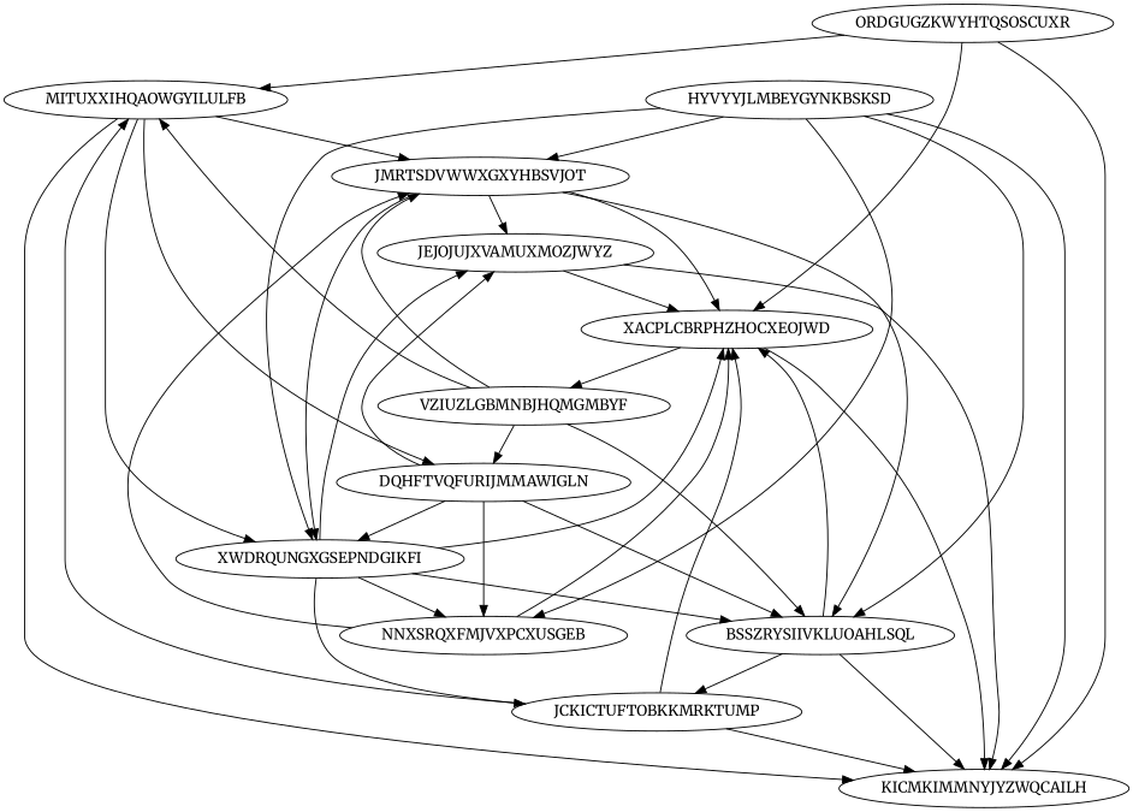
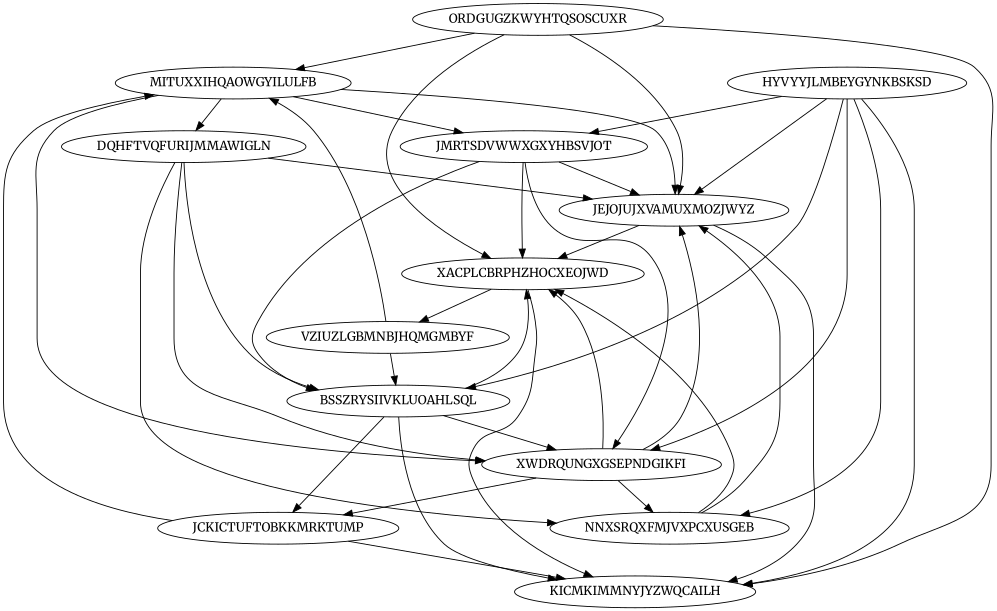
  digraph {
    fontname=Merriweather
    node [Weight=20 fontname=Merriweather]
    edge [Weight=18 fontname=Merriweather]
    ORDGUGZKWYHTQSOSCUXR [Weight=14]
    MITUXXIHQAOWGYILULFB [Weight=16]
    JEJOJUJXVAMUXMOZJWYZ [Weight=17]
    XACPLCBRPHZHOCXEOJWD
    KICMKIMMNYJYZWQCAILH
    JMRTSDVWWXGXYHBSVJOT [Weight=11]
    DQHFTVQFURIJMMAWIGLN
    XWDRQUNGXGSEPNDGIKFI [Weight=13]
    VZIUZLGBMNBJHQMGMBYF [Weight=14]
    BSSZRYSIIVKLUOAHLSQL [Weight=16]
    NNXSRQXFMJVXPCXUSGEB [Weight=15]
    JCKICTUFTOBKKMRKTUMP [Weight=10]
    HYVYYJLMBEYGYNKBSKSD [Weight=12]
    ORDGUGZKWYHTQSOSCUXR -> MITUXXIHQAOWGYILULFB [Weight=14]
+   ORDGUGZKWYHTQSOSCUXR -> JEJOJUJXVAMUXMOZJWYZ [Weight=17]
    ORDGUGZKWYHTQSOSCUXR -> XACPLCBRPHZHOCXEOJWD [Weight=12]
    ORDGUGZKWYHTQSOSCUXR -> KICMKIMMNYJYZWQCAILH [Weight=12]
-   MITUXXIHQAOWGYILULFB -> KICMKIMMNYJYZWQCAILH [Weight=11]
+   MITUXXIHQAOWGYILULFB -> JEJOJUJXVAMUXMOZJWYZ [Weight=11]
    MITUXXIHQAOWGYILULFB -> JMRTSDVWWXGXYHBSVJOT [Weight=15]
    MITUXXIHQAOWGYILULFB -> DQHFTVQFURIJMMAWIGLN [Weight=12]
    MITUXXIHQAOWGYILULFB -> XWDRQUNGXGSEPNDGIKFI [Weight=19]
    JEJOJUJXVAMUXMOZJWYZ -> XACPLCBRPHZHOCXEOJWD [Weight=16]
    JEJOJUJXVAMUXMOZJWYZ -> KICMKIMMNYJYZWQCAILH [Weight=17]
    XACPLCBRPHZHOCXEOJWD -> KICMKIMMNYJYZWQCAILH [Weight=12]
    XACPLCBRPHZHOCXEOJWD -> VZIUZLGBMNBJHQMGMBYF
    JMRTSDVWWXGXYHBSVJOT -> JEJOJUJXVAMUXMOZJWYZ
    JMRTSDVWWXGXYHBSVJOT -> XACPLCBRPHZHOCXEOJWD [Weight=11]
    JMRTSDVWWXGXYHBSVJOT -> XWDRQUNGXGSEPNDGIKFI [Weight=16]
    JMRTSDVWWXGXYHBSVJOT -> BSSZRYSIIVKLUOAHLSQL [Weight=14]
    DQHFTVQFURIJMMAWIGLN -> JEJOJUJXVAMUXMOZJWYZ [Weight=19]
    DQHFTVQFURIJMMAWIGLN -> XWDRQUNGXGSEPNDGIKFI [Weight=11]
    DQHFTVQFURIJMMAWIGLN -> BSSZRYSIIVKLUOAHLSQL [Weight=17]
    DQHFTVQFURIJMMAWIGLN -> NNXSRQXFMJVXPCXUSGEB [Weight=19]
    XWDRQUNGXGSEPNDGIKFI -> JEJOJUJXVAMUXMOZJWYZ [Weight=15]
    XWDRQUNGXGSEPNDGIKFI -> XACPLCBRPHZHOCXEOJWD [Weight=11]
-   XWDRQUNGXGSEPNDGIKFI -> BSSZRYSIIVKLUOAHLSQL [Weight=14]
+   BSSZRYSIIVKLUOAHLSQL -> XWDRQUNGXGSEPNDGIKFI [Weight=14]
    XWDRQUNGXGSEPNDGIKFI -> NNXSRQXFMJVXPCXUSGEB [Weight=10]
    XWDRQUNGXGSEPNDGIKFI -> JCKICTUFTOBKKMRKTUMP [Weight=19]
    VZIUZLGBMNBJHQMGMBYF -> MITUXXIHQAOWGYILULFB
-   VZIUZLGBMNBJHQMGMBYF -> JMRTSDVWWXGXYHBSVJOT
-   VZIUZLGBMNBJHQMGMBYF -> DQHFTVQFURIJMMAWIGLN
    VZIUZLGBMNBJHQMGMBYF -> BSSZRYSIIVKLUOAHLSQL [Weight=12]
    BSSZRYSIIVKLUOAHLSQL -> XACPLCBRPHZHOCXEOJWD [Weight=11]
    BSSZRYSIIVKLUOAHLSQL -> KICMKIMMNYJYZWQCAILH [Weight=10]
    BSSZRYSIIVKLUOAHLSQL -> JCKICTUFTOBKKMRKTUMP [Weight=16]
-   NNXSRQXFMJVXPCXUSGEB -> JMRTSDVWWXGXYHBSVJOT
+   NNXSRQXFMJVXPCXUSGEB -> JEJOJUJXVAMUXMOZJWYZ
    NNXSRQXFMJVXPCXUSGEB -> XACPLCBRPHZHOCXEOJWD [Weight=20]
    JCKICTUFTOBKKMRKTUMP -> MITUXXIHQAOWGYILULFB [Weight=19]
-   JCKICTUFTOBKKMRKTUMP -> XACPLCBRPHZHOCXEOJWD [Weight=16]
    JCKICTUFTOBKKMRKTUMP -> KICMKIMMNYJYZWQCAILH [Weight=13]
+   HYVYYJLMBEYGYNKBSKSD -> JEJOJUJXVAMUXMOZJWYZ [Weight=12]
    HYVYYJLMBEYGYNKBSKSD -> KICMKIMMNYJYZWQCAILH [Weight=19]
    HYVYYJLMBEYGYNKBSKSD -> JMRTSDVWWXGXYHBSVJOT [Weight=16]
    HYVYYJLMBEYGYNKBSKSD -> XWDRQUNGXGSEPNDGIKFI
    HYVYYJLMBEYGYNKBSKSD -> BSSZRYSIIVKLUOAHLSQL [Weight=13]
    HYVYYJLMBEYGYNKBSKSD -> NNXSRQXFMJVXPCXUSGEB [Weight=14]
  }
